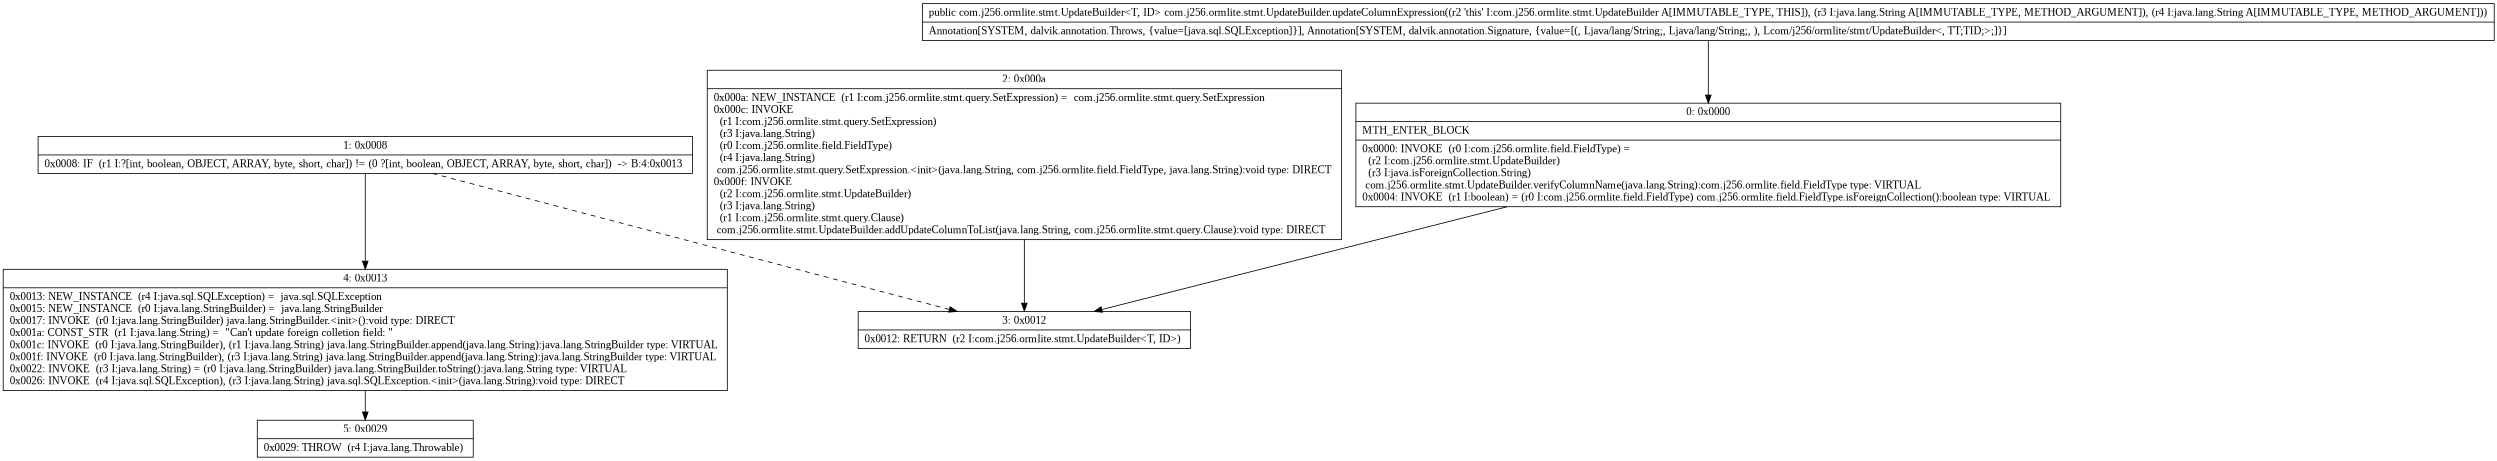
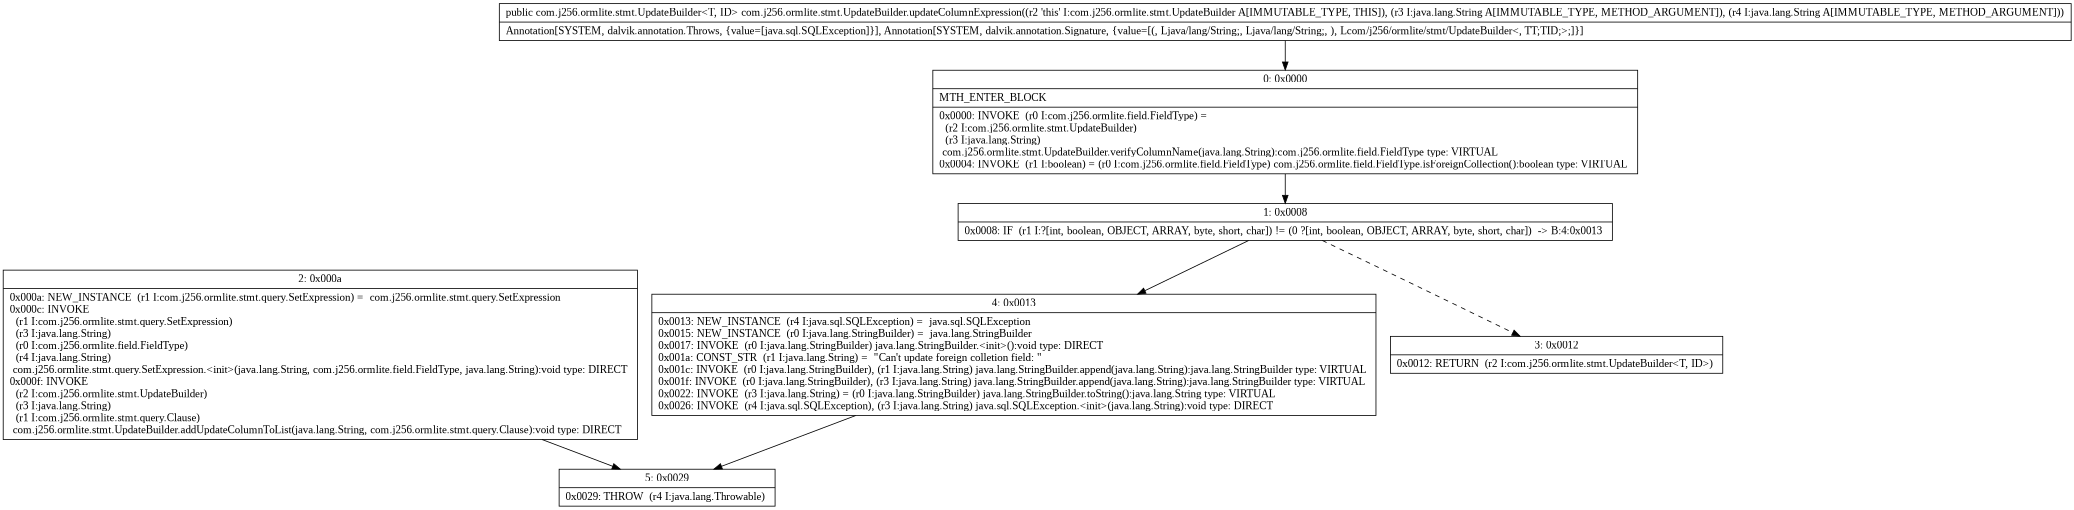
  digraph {
    fontname="Liberation Serif"
    node [fontname="Liberation Serif" shape=record]
    edge [fontname="Liberation Serif"]
-   n1 [label="{0\:\ 0x0000|MTH_ENTER_BLOCK\l|0x0000: INVOKE  (r0 I:com.j256.ormlite.field.FieldType) = \l  (r2 I:com.j256.ormlite.stmt.UpdateBuilder)\l  (r3 I:java.isForeignCollection.String)\l com.j256.ormlite.stmt.UpdateBuilder.verifyColumnName(java.lang.String):com.j256.ormlite.field.FieldType type: VIRTUAL \l0x0004: INVOKE  (r1 I:boolean) = (r0 I:com.j256.ormlite.field.FieldType) com.j256.ormlite.field.FieldType.isForeignCollection():boolean type: VIRTUAL \l}"]
+   n1 [label="{0\:\ 0x0000|MTH_ENTER_BLOCK\l|0x0000: INVOKE  (r0 I:com.j256.ormlite.field.FieldType) = \l  (r2 I:com.j256.ormlite.stmt.UpdateBuilder)\l  (r3 I:java.lang.String)\l com.j256.ormlite.stmt.UpdateBuilder.verifyColumnName(java.lang.String):com.j256.ormlite.field.FieldType type: VIRTUAL \l0x0004: INVOKE  (r1 I:boolean) = (r0 I:com.j256.ormlite.field.FieldType) com.j256.ormlite.field.FieldType.isForeignCollection():boolean type: VIRTUAL \l}"]
    n2 [label="{1\:\ 0x0008|0x0008: IF  (r1 I:?[int, boolean, OBJECT, ARRAY, byte, short, char]) != (0 ?[int, boolean, OBJECT, ARRAY, byte, short, char])  \-\> B:4:0x0013 \l}"]
    n3 [label="{4\:\ 0x0013|0x0013: NEW_INSTANCE  (r4 I:java.sql.SQLException) =  java.sql.SQLException \l0x0015: NEW_INSTANCE  (r0 I:java.lang.StringBuilder) =  java.lang.StringBuilder \l0x0017: INVOKE  (r0 I:java.lang.StringBuilder) java.lang.StringBuilder.\<init\>():void type: DIRECT \l0x001a: CONST_STR  (r1 I:java.lang.String) =  \"Can't update foreign colletion field: \" \l0x001c: INVOKE  (r0 I:java.lang.StringBuilder), (r1 I:java.lang.String) java.lang.StringBuilder.append(java.lang.String):java.lang.StringBuilder type: VIRTUAL \l0x001f: INVOKE  (r0 I:java.lang.StringBuilder), (r3 I:java.lang.String) java.lang.StringBuilder.append(java.lang.String):java.lang.StringBuilder type: VIRTUAL \l0x0022: INVOKE  (r3 I:java.lang.String) = (r0 I:java.lang.StringBuilder) java.lang.StringBuilder.toString():java.lang.String type: VIRTUAL \l0x0026: INVOKE  (r4 I:java.sql.SQLException), (r3 I:java.lang.String) java.sql.SQLException.\<init\>(java.lang.String):void type: DIRECT \l}"]
    n4 [label="{3\:\ 0x0012|0x0012: RETURN  (r2 I:com.j256.ormlite.stmt.UpdateBuilder\<T, ID\>) \l}"]
    n5 [label="{2\:\ 0x000a|0x000a: NEW_INSTANCE  (r1 I:com.j256.ormlite.stmt.query.SetExpression) =  com.j256.ormlite.stmt.query.SetExpression \l0x000c: INVOKE  \l  (r1 I:com.j256.ormlite.stmt.query.SetExpression)\l  (r3 I:java.lang.String)\l  (r0 I:com.j256.ormlite.field.FieldType)\l  (r4 I:java.lang.String)\l com.j256.ormlite.stmt.query.SetExpression.\<init\>(java.lang.String, com.j256.ormlite.field.FieldType, java.lang.String):void type: DIRECT \l0x000f: INVOKE  \l  (r2 I:com.j256.ormlite.stmt.UpdateBuilder)\l  (r3 I:java.lang.String)\l  (r1 I:com.j256.ormlite.stmt.query.Clause)\l com.j256.ormlite.stmt.UpdateBuilder.addUpdateColumnToList(java.lang.String, com.j256.ormlite.stmt.query.Clause):void type: DIRECT \l}"]
    n6 [label="{5\:\ 0x0029|0x0029: THROW  (r4 I:java.lang.Throwable) \l}"]
    n7 [label="{public com.j256.ormlite.stmt.UpdateBuilder\<T, ID\> com.j256.ormlite.stmt.UpdateBuilder.updateColumnExpression((r2 'this' I:com.j256.ormlite.stmt.UpdateBuilder A[IMMUTABLE_TYPE, THIS]), (r3 I:java.lang.String A[IMMUTABLE_TYPE, METHOD_ARGUMENT]), (r4 I:java.lang.String A[IMMUTABLE_TYPE, METHOD_ARGUMENT]))  | Annotation[SYSTEM, dalvik.annotation.Throws, \{value=[java.sql.SQLException]\}], Annotation[SYSTEM, dalvik.annotation.Signature, \{value=[(, Ljava\/lang\/String;, Ljava\/lang\/String;, ), Lcom\/j256\/ormlite\/stmt\/UpdateBuilder\<, TT;TID;\>;]\}]\l}"]
-   n1 -> n4
+   n1 -> n2
    n2 -> n3
    n2 -> n4 [style=dashed]
    n3 -> n6
-   n5 -> n4
+   n5 -> n6
    n7 -> n1
  }
